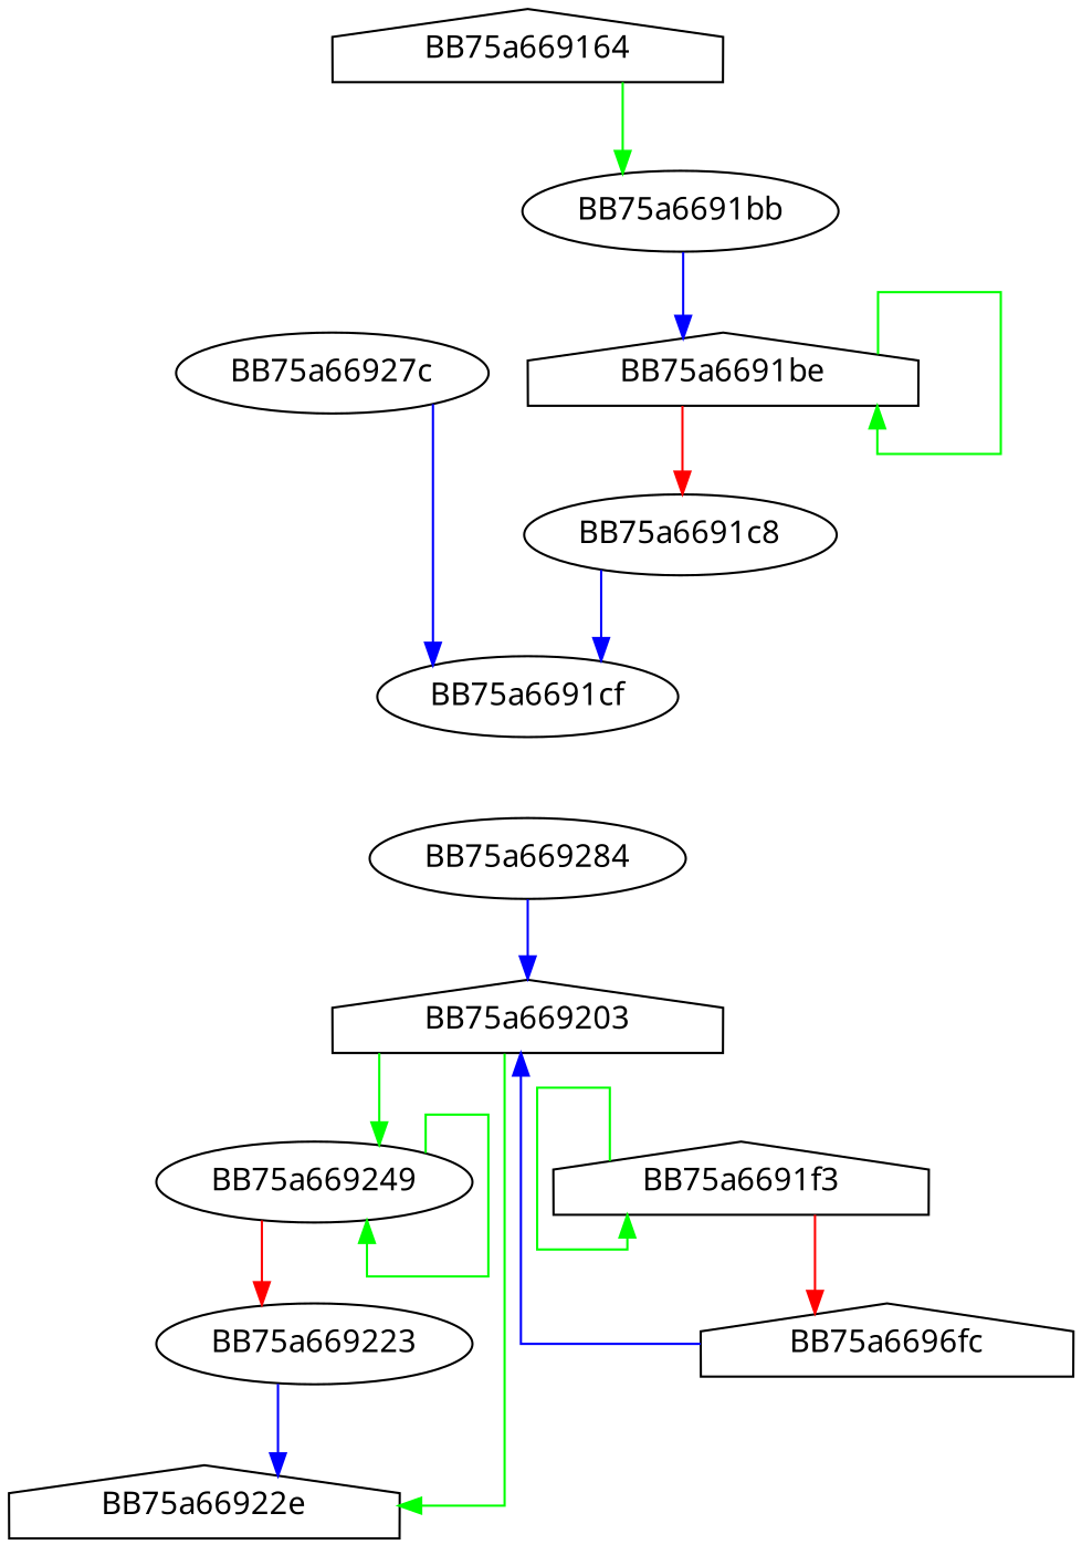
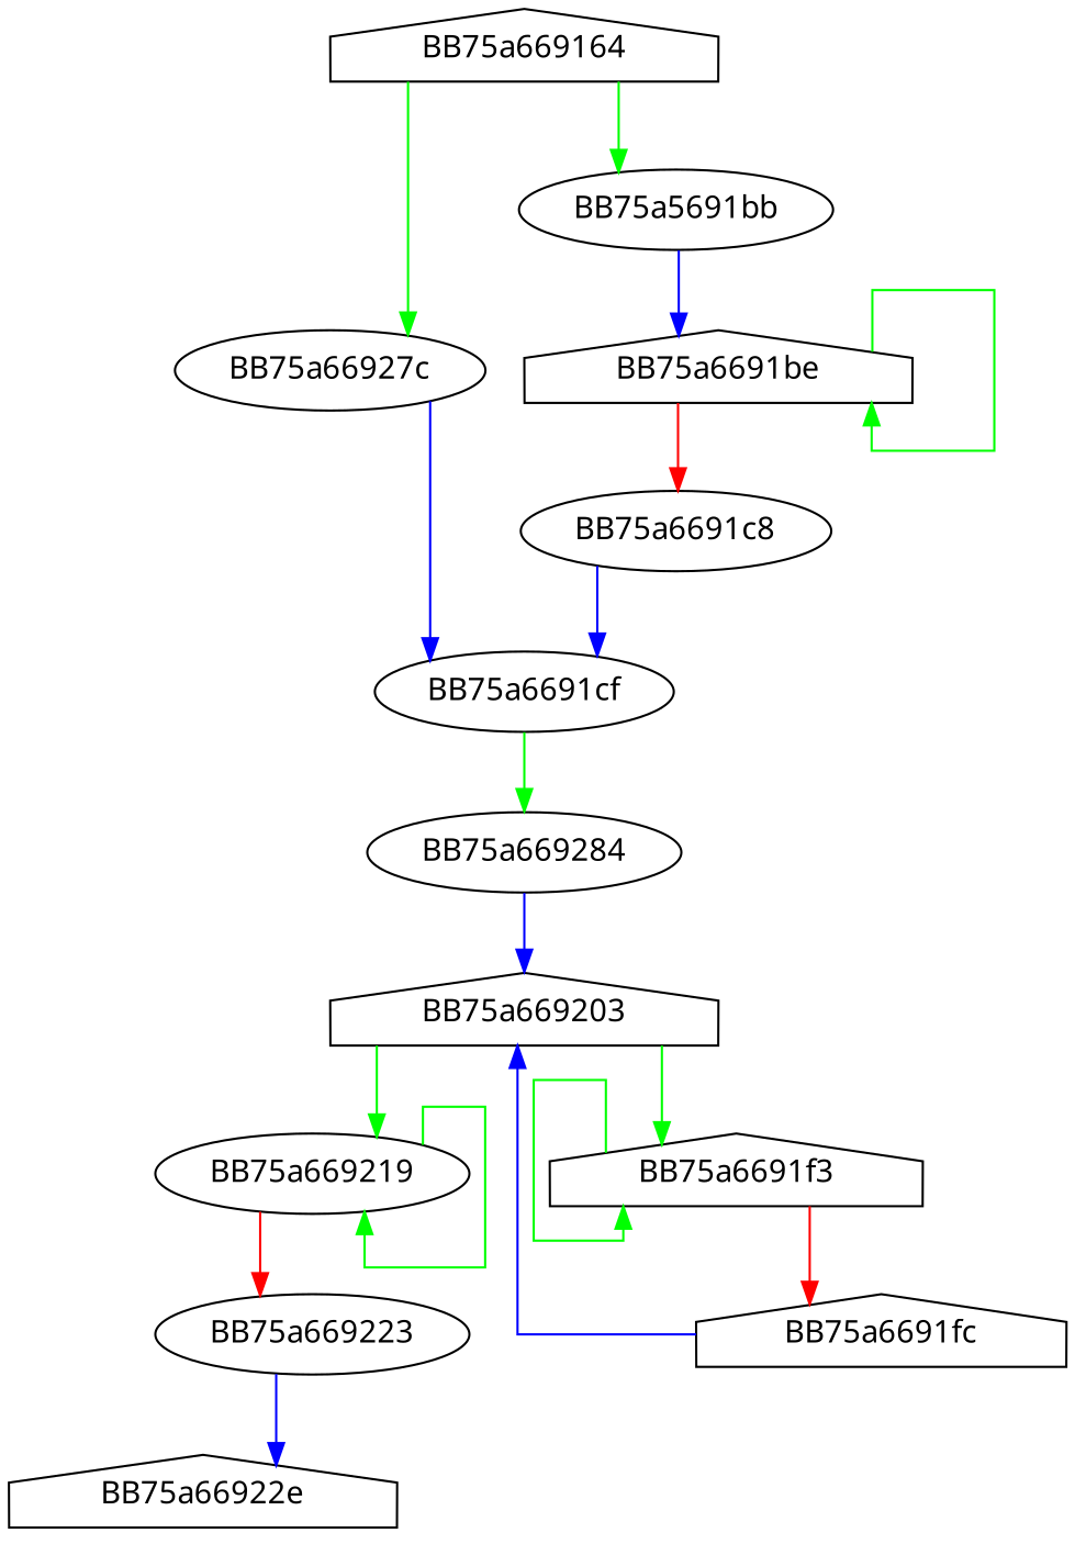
  digraph {
    fontname="Noto Sans"
    splines=ortho
    node [fontname="Noto Sans" shape=ellipse]
    edge [color=green fontname="Noto Sans"]
    BB75a669164 [shape=house]
    BB75a66927c
-   BB75a6691bb
+   BB75a6691bb [label=BB75a5691bb]
    BB75a6691cf
    BB75a6691be [shape=house]
    BB75a669284
    BB75a6691c8
    BB75a669203 [shape=house]
    BB75a66922e [shape=house]
-   BB75a669219 [label=BB75a669249]
+   BB75a669219
    BB75a6691f3 [shape=house]
-   BB75a6691fc [shape=house label=BB75a6696fc]
+   BB75a6691fc [shape=house]
    BB75a669223
+   BB75a669164 -> BB75a66927c
    BB75a669164 -> BB75a6691bb
    BB75a66927c -> BB75a6691cf [color=blue]
    BB75a6691bb -> BB75a6691be [color=blue]
+   BB75a6691cf -> BB75a669284
    BB75a6691be -> BB75a6691be
    BB75a6691be -> BB75a6691c8 [color=red]
    BB75a669284 -> BB75a669203 [color=blue]
    BB75a6691c8 -> BB75a6691cf [color=blue]
-   BB75a669203 -> BB75a66922e
+   BB75a669203 -> BB75a6691f3
    BB75a669203 -> BB75a669219
    BB75a669219 -> BB75a669219
    BB75a669219 -> BB75a669223 [color=red]
    BB75a6691f3 -> BB75a6691f3
    BB75a6691f3 -> BB75a6691fc [color=red]
    BB75a6691fc -> BB75a669203 [color=blue]
    BB75a669223 -> BB75a66922e [color=blue]
  }
